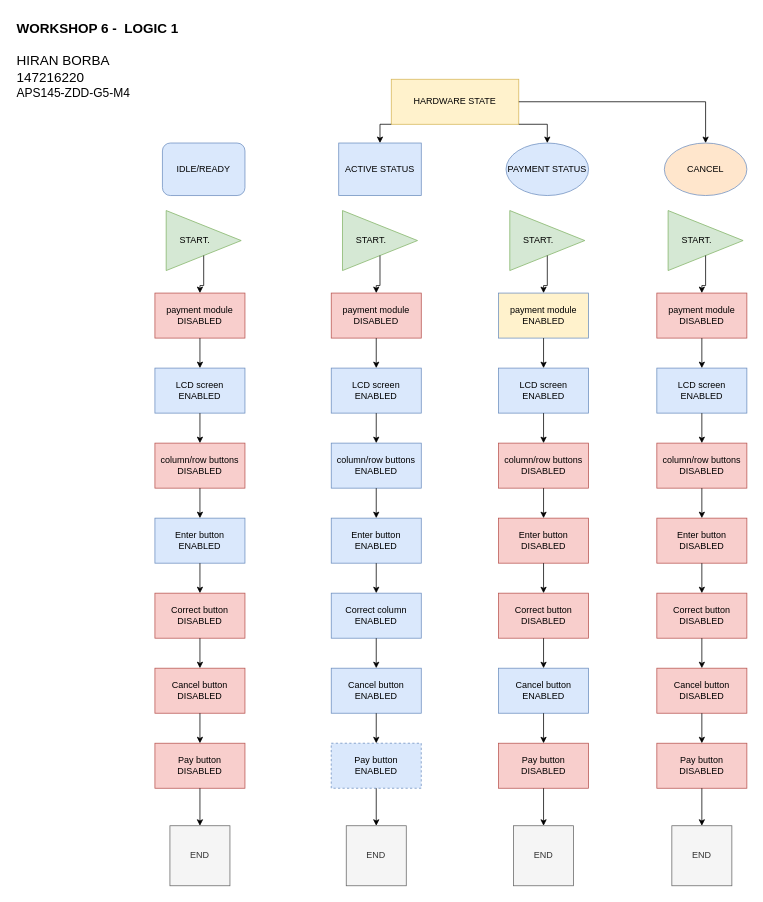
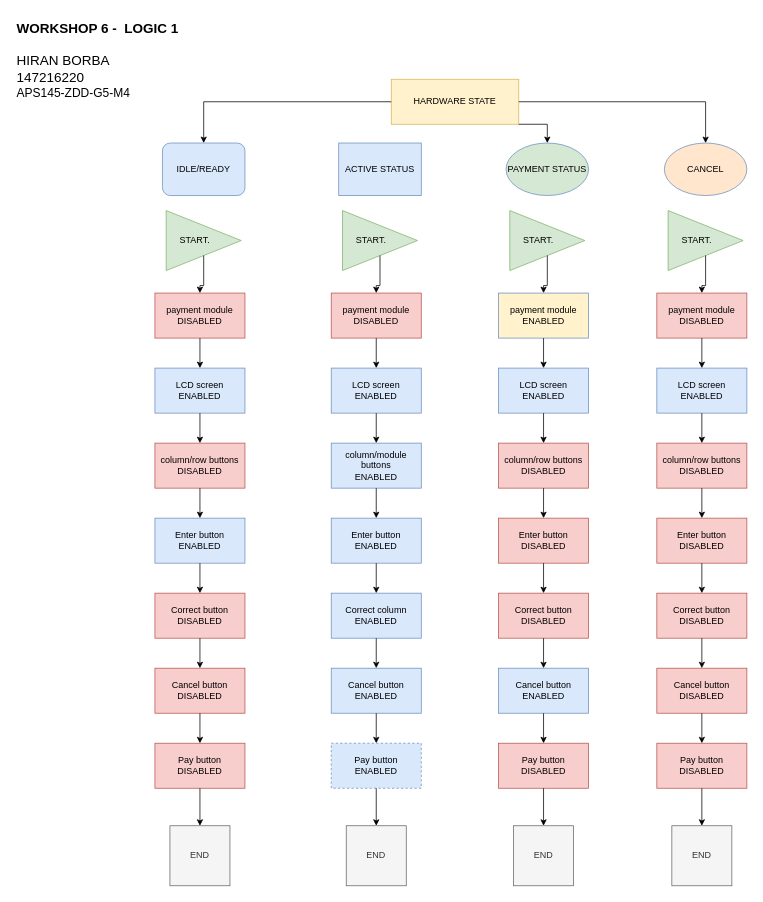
  <mxCell id="0" />
  <mxCell id="1" parent="0" />
  <mxCell id="2" value="" style="group" parent="1" vertex="1" connectable="0"><mxGeometry x="206" y="80" width="789" height="1100" as="geometry" /></mxCell>
  <mxCell id="3" value="HARDWARE STATE" style="rounded=0;whiteSpace=wrap;html=1;fillColor=#fff2cc;strokeColor=#d6b656;" parent="2" vertex="1"><mxGeometry x="315" y="25" width="170" height="60" as="geometry" /></mxCell>
  <mxCell id="4" value="" style="group" parent="2" vertex="1" connectable="0"><mxGeometry y="110" width="120" height="990" as="geometry" /></mxCell>
  <mxCell id="5" value="START.&amp;nbsp; &amp;nbsp; &amp;nbsp; &amp;nbsp;" style="triangle;whiteSpace=wrap;html=1;fillColor=#d5e8d4;strokeColor=#82b366;" parent="4" vertex="1"><mxGeometry x="15" y="90" width="100" height="80" as="geometry" /></mxCell>
  <mxCell id="6" value="IDLE/READY" style="whiteSpace=wrap;html=1;fillColor=#dae8fc;strokeColor=#6c8ebf;rounded=1;" parent="4" vertex="1"><mxGeometry x="10" width="110" height="70" as="geometry" /></mxCell>
  <mxCell id="7" value="payment module&lt;br&gt;DISABLED" style="rounded=0;whiteSpace=wrap;html=1;fillColor=#f8cecc;strokeColor=#b85450;" parent="4" vertex="1"><mxGeometry y="200" width="120" height="60" as="geometry" /></mxCell>
  <mxCell id="8" style="edgeStyle=orthogonalEdgeStyle;rounded=0;orthogonalLoop=1;jettySize=auto;html=1;entryX=0.5;entryY=0;entryDx=0;entryDy=0;" parent="4" source="5" target="7" edge="1"><mxGeometry relative="1" as="geometry" /></mxCell>
  <mxCell id="9" value="LCD screen&lt;br&gt;ENABLED" style="rounded=0;whiteSpace=wrap;html=1;fillColor=#dae8fc;strokeColor=#6c8ebf;" parent="4" vertex="1"><mxGeometry y="300" width="120" height="60" as="geometry" /></mxCell>
  <mxCell id="10" style="edgeStyle=orthogonalEdgeStyle;rounded=0;orthogonalLoop=1;jettySize=auto;html=1;entryX=0.5;entryY=0;entryDx=0;entryDy=0;" parent="4" source="7" target="9" edge="1"><mxGeometry relative="1" as="geometry" /></mxCell>
  <mxCell id="11" value="column/row buttons&lt;br&gt;DISABLED" style="rounded=0;whiteSpace=wrap;html=1;fillColor=#f8cecc;strokeColor=#b85450;" parent="4" vertex="1"><mxGeometry y="400" width="120" height="60" as="geometry" /></mxCell>
  <mxCell id="12" style="edgeStyle=orthogonalEdgeStyle;rounded=0;orthogonalLoop=1;jettySize=auto;html=1;entryX=0.5;entryY=0;entryDx=0;entryDy=0;" parent="4" source="9" target="11" edge="1"><mxGeometry relative="1" as="geometry" /></mxCell>
  <mxCell id="13" value="Enter button&lt;br&gt;ENABLED" style="rounded=0;whiteSpace=wrap;html=1;fillColor=#dae8fc;strokeColor=#6c8ebf;" parent="4" vertex="1"><mxGeometry y="500" width="120" height="60" as="geometry" /></mxCell>
  <mxCell id="14" style="edgeStyle=orthogonalEdgeStyle;rounded=0;orthogonalLoop=1;jettySize=auto;html=1;entryX=0.5;entryY=0;entryDx=0;entryDy=0;" parent="4" source="11" target="13" edge="1"><mxGeometry relative="1" as="geometry" /></mxCell>
  <mxCell id="15" value="Correct button&lt;br&gt;DISABLED" style="rounded=0;whiteSpace=wrap;html=1;fillColor=#f8cecc;strokeColor=#b85450;" parent="4" vertex="1"><mxGeometry y="600" width="120" height="60" as="geometry" /></mxCell>
  <mxCell id="16" style="edgeStyle=orthogonalEdgeStyle;rounded=0;orthogonalLoop=1;jettySize=auto;html=1;entryX=0.5;entryY=0;entryDx=0;entryDy=0;" parent="4" source="13" target="15" edge="1"><mxGeometry relative="1" as="geometry" /></mxCell>
  <mxCell id="17" value="Cancel button&lt;br&gt;DISABLED" style="rounded=0;whiteSpace=wrap;html=1;fillColor=#f8cecc;strokeColor=#b85450;" parent="4" vertex="1"><mxGeometry y="700" width="120" height="60" as="geometry" /></mxCell>
  <mxCell id="18" style="edgeStyle=orthogonalEdgeStyle;rounded=0;orthogonalLoop=1;jettySize=auto;html=1;entryX=0.5;entryY=0;entryDx=0;entryDy=0;" parent="4" source="15" target="17" edge="1"><mxGeometry relative="1" as="geometry" /></mxCell>
  <mxCell id="19" value="Pay button&lt;br&gt;DISABLED" style="rounded=0;whiteSpace=wrap;html=1;fillColor=#f8cecc;strokeColor=#b85450;" parent="4" vertex="1"><mxGeometry y="800" width="120" height="60" as="geometry" /></mxCell>
  <mxCell id="20" style="edgeStyle=orthogonalEdgeStyle;rounded=0;orthogonalLoop=1;jettySize=auto;html=1;" parent="4" source="17" target="19" edge="1"><mxGeometry relative="1" as="geometry" /></mxCell>
  <mxCell id="21" value="END" style="whiteSpace=wrap;html=1;aspect=fixed;fillColor=#f5f5f5;strokeColor=#666666;fontColor=#333333;" parent="4" vertex="1"><mxGeometry x="20" y="910" width="80" height="80" as="geometry" /></mxCell>
  <mxCell id="22" style="edgeStyle=orthogonalEdgeStyle;rounded=0;orthogonalLoop=1;jettySize=auto;html=1;entryX=0.5;entryY=0;entryDx=0;entryDy=0;" parent="4" source="19" target="21" edge="1"><mxGeometry relative="1" as="geometry" /></mxCell>
+ <mxCell id="23" style="edgeStyle=orthogonalEdgeStyle;rounded=0;orthogonalLoop=1;jettySize=auto;html=1;entryX=0.5;entryY=0;entryDx=0;entryDy=0;" parent="2" source="3" target="6" edge="1"><mxGeometry relative="1" as="geometry" /></mxCell>
  <mxCell id="24" value="" style="group" parent="2" vertex="1" connectable="0"><mxGeometry x="235" y="110" width="120" height="990" as="geometry" /></mxCell>
  <mxCell id="25" value="START.&amp;nbsp; &amp;nbsp; &amp;nbsp; &amp;nbsp;" style="triangle;whiteSpace=wrap;html=1;fillColor=#d5e8d4;strokeColor=#82b366;" parent="24" vertex="1"><mxGeometry x="15" y="90" width="100" height="80" as="geometry" /></mxCell>
  <mxCell id="26" value="ACTIVE STATUS" style="whiteSpace=wrap;html=1;fillColor=#dae8fc;strokeColor=#6c8ebf;rounded=0;" parent="24" vertex="1"><mxGeometry x="10" width="110" height="70" as="geometry" /></mxCell>
  <mxCell id="27" value="payment module&lt;br&gt;DISABLED" style="rounded=0;whiteSpace=wrap;html=1;fillColor=#f8cecc;strokeColor=#b85450;" parent="24" vertex="1"><mxGeometry y="200" width="120" height="60" as="geometry" /></mxCell>
  <mxCell id="28" style="edgeStyle=orthogonalEdgeStyle;rounded=0;orthogonalLoop=1;jettySize=auto;html=1;entryX=0.5;entryY=0;entryDx=0;entryDy=0;" parent="24" source="25" target="27" edge="1"><mxGeometry relative="1" as="geometry" /></mxCell>
  <mxCell id="29" value="LCD screen&lt;br&gt;ENABLED" style="rounded=0;whiteSpace=wrap;html=1;fillColor=#dae8fc;strokeColor=#6c8ebf;" parent="24" vertex="1"><mxGeometry y="300" width="120" height="60" as="geometry" /></mxCell>
  <mxCell id="30" style="edgeStyle=orthogonalEdgeStyle;rounded=0;orthogonalLoop=1;jettySize=auto;html=1;entryX=0.5;entryY=0;entryDx=0;entryDy=0;" parent="24" source="27" target="29" edge="1"><mxGeometry relative="1" as="geometry" /></mxCell>
- <mxCell id="31" value="column/row buttons&lt;br&gt;ENABLED" style="rounded=0;whiteSpace=wrap;html=1;fillColor=#dae8fc;strokeColor=#6c8ebf;" parent="24" vertex="1"><mxGeometry y="400" width="120" height="60" as="geometry" /></mxCell>
+ <mxCell id="31" value="column/module buttons&lt;br&gt;ENABLED" style="rounded=0;whiteSpace=wrap;html=1;fillColor=#dae8fc;strokeColor=#6c8ebf;" parent="24" vertex="1"><mxGeometry y="400" width="120" height="60" as="geometry" /></mxCell>
  <mxCell id="32" style="edgeStyle=orthogonalEdgeStyle;rounded=0;orthogonalLoop=1;jettySize=auto;html=1;entryX=0.5;entryY=0;entryDx=0;entryDy=0;" parent="24" source="29" target="31" edge="1"><mxGeometry relative="1" as="geometry" /></mxCell>
  <mxCell id="33" value="Enter button&lt;br&gt;ENABLED" style="rounded=0;whiteSpace=wrap;html=1;fillColor=#dae8fc;strokeColor=#6c8ebf;" parent="24" vertex="1"><mxGeometry y="500" width="120" height="60" as="geometry" /></mxCell>
  <mxCell id="34" style="edgeStyle=orthogonalEdgeStyle;rounded=0;orthogonalLoop=1;jettySize=auto;html=1;entryX=0.5;entryY=0;entryDx=0;entryDy=0;" parent="24" source="31" target="33" edge="1"><mxGeometry relative="1" as="geometry" /></mxCell>
  <mxCell id="35" value="Correct column&lt;br&gt;ENABLED" style="rounded=0;whiteSpace=wrap;html=1;fillColor=#dae8fc;strokeColor=#6c8ebf;" parent="24" vertex="1"><mxGeometry y="600" width="120" height="60" as="geometry" /></mxCell>
  <mxCell id="36" style="edgeStyle=orthogonalEdgeStyle;rounded=0;orthogonalLoop=1;jettySize=auto;html=1;entryX=0.5;entryY=0;entryDx=0;entryDy=0;" parent="24" source="33" target="35" edge="1"><mxGeometry relative="1" as="geometry" /></mxCell>
  <mxCell id="37" value="Cancel button&lt;br&gt;ENABLED" style="rounded=0;whiteSpace=wrap;html=1;fillColor=#dae8fc;strokeColor=#6c8ebf;" parent="24" vertex="1"><mxGeometry y="700" width="120" height="60" as="geometry" /></mxCell>
  <mxCell id="38" style="edgeStyle=orthogonalEdgeStyle;rounded=0;orthogonalLoop=1;jettySize=auto;html=1;entryX=0.5;entryY=0;entryDx=0;entryDy=0;" parent="24" source="35" target="37" edge="1"><mxGeometry relative="1" as="geometry" /></mxCell>
  <mxCell id="39" value="Pay button&lt;br&gt;ENABLED" style="rounded=0;whiteSpace=wrap;html=1;fillColor=#dae8fc;strokeColor=#6c8ebf;dashed=1;" parent="24" vertex="1"><mxGeometry y="800" width="120" height="60" as="geometry" /></mxCell>
  <mxCell id="40" style="edgeStyle=orthogonalEdgeStyle;rounded=0;orthogonalLoop=1;jettySize=auto;html=1;" parent="24" source="37" target="39" edge="1"><mxGeometry relative="1" as="geometry" /></mxCell>
  <mxCell id="41" value="END" style="whiteSpace=wrap;html=1;aspect=fixed;fillColor=#f5f5f5;strokeColor=#666666;fontColor=#333333;" parent="24" vertex="1"><mxGeometry x="20" y="910" width="80" height="80" as="geometry" /></mxCell>
  <mxCell id="42" style="edgeStyle=orthogonalEdgeStyle;rounded=0;orthogonalLoop=1;jettySize=auto;html=1;entryX=0.5;entryY=0;entryDx=0;entryDy=0;" parent="24" source="39" target="41" edge="1"><mxGeometry relative="1" as="geometry" /></mxCell>
- <mxCell id="43" style="edgeStyle=orthogonalEdgeStyle;rounded=0;orthogonalLoop=1;jettySize=auto;html=1;entryX=0.5;entryY=0;entryDx=0;entryDy=0;" parent="2" source="3" target="26" edge="1"><mxGeometry relative="1" as="geometry"><Array as="points"><mxPoint x="355" y="85" /><mxPoint x="300" y="85" /></Array></mxGeometry></mxCell>
  <mxCell id="44" value="" style="group" parent="2" vertex="1" connectable="0"><mxGeometry x="458" y="110" width="120" height="990" as="geometry" /></mxCell>
  <mxCell id="45" value="START.&amp;nbsp; &amp;nbsp; &amp;nbsp; &amp;nbsp;" style="triangle;whiteSpace=wrap;html=1;fillColor=#d5e8d4;strokeColor=#82b366;" parent="44" vertex="1"><mxGeometry x="15" y="90" width="100" height="80" as="geometry" /></mxCell>
- <mxCell id="46" value="PAYMENT STATUS" style="ellipse;whiteSpace=wrap;html=1;fillColor=#dae8fc;strokeColor=#6c8ebf;" parent="44" vertex="1"><mxGeometry x="10" width="110" height="70" as="geometry" /></mxCell>
+ <mxCell id="46" value="PAYMENT STATUS" style="ellipse;whiteSpace=wrap;html=1;fillColor=#d5e8d4;strokeColor=#6c8ebf;" parent="44" vertex="1"><mxGeometry x="10" width="110" height="70" as="geometry" /></mxCell>
  <mxCell id="47" value="payment module&lt;br&gt;ENABLED" style="rounded=0;whiteSpace=wrap;html=1;fillColor=#fff2cc;strokeColor=#6c8ebf;" parent="44" vertex="1"><mxGeometry y="200" width="120" height="60" as="geometry" /></mxCell>
  <mxCell id="48" style="edgeStyle=orthogonalEdgeStyle;rounded=0;orthogonalLoop=1;jettySize=auto;html=1;entryX=0.5;entryY=0;entryDx=0;entryDy=0;" parent="44" source="45" target="47" edge="1"><mxGeometry relative="1" as="geometry" /></mxCell>
  <mxCell id="49" value="LCD screen&lt;br&gt;ENABLED" style="rounded=0;whiteSpace=wrap;html=1;fillColor=#dae8fc;strokeColor=#6c8ebf;" parent="44" vertex="1"><mxGeometry y="300" width="120" height="60" as="geometry" /></mxCell>
  <mxCell id="50" style="edgeStyle=orthogonalEdgeStyle;rounded=0;orthogonalLoop=1;jettySize=auto;html=1;entryX=0.5;entryY=0;entryDx=0;entryDy=0;" parent="44" source="47" target="49" edge="1"><mxGeometry relative="1" as="geometry" /></mxCell>
  <mxCell id="51" value="column/row buttons&lt;br&gt;DISABLED" style="rounded=0;whiteSpace=wrap;html=1;fillColor=#f8cecc;strokeColor=#b85450;" parent="44" vertex="1"><mxGeometry y="400" width="120" height="60" as="geometry" /></mxCell>
  <mxCell id="52" style="edgeStyle=orthogonalEdgeStyle;rounded=0;orthogonalLoop=1;jettySize=auto;html=1;entryX=0.5;entryY=0;entryDx=0;entryDy=0;" parent="44" source="49" target="51" edge="1"><mxGeometry relative="1" as="geometry" /></mxCell>
  <mxCell id="53" value="Enter button&lt;br&gt;DISABLED" style="rounded=0;whiteSpace=wrap;html=1;fillColor=#f8cecc;strokeColor=#b85450;" parent="44" vertex="1"><mxGeometry y="500" width="120" height="60" as="geometry" /></mxCell>
  <mxCell id="54" style="edgeStyle=orthogonalEdgeStyle;rounded=0;orthogonalLoop=1;jettySize=auto;html=1;entryX=0.5;entryY=0;entryDx=0;entryDy=0;" parent="44" source="51" target="53" edge="1"><mxGeometry relative="1" as="geometry" /></mxCell>
  <mxCell id="55" value="Correct button&lt;br&gt;DISABLED" style="rounded=0;whiteSpace=wrap;html=1;fillColor=#f8cecc;strokeColor=#b85450;" parent="44" vertex="1"><mxGeometry y="600" width="120" height="60" as="geometry" /></mxCell>
  <mxCell id="56" style="edgeStyle=orthogonalEdgeStyle;rounded=0;orthogonalLoop=1;jettySize=auto;html=1;entryX=0.5;entryY=0;entryDx=0;entryDy=0;" parent="44" source="53" target="55" edge="1"><mxGeometry relative="1" as="geometry" /></mxCell>
  <mxCell id="57" value="Cancel button&lt;br&gt;ENABLED" style="rounded=0;whiteSpace=wrap;html=1;fillColor=#dae8fc;strokeColor=#6c8ebf;" parent="44" vertex="1"><mxGeometry y="700" width="120" height="60" as="geometry" /></mxCell>
  <mxCell id="58" style="edgeStyle=orthogonalEdgeStyle;rounded=0;orthogonalLoop=1;jettySize=auto;html=1;entryX=0.5;entryY=0;entryDx=0;entryDy=0;" parent="44" source="55" target="57" edge="1"><mxGeometry relative="1" as="geometry" /></mxCell>
  <mxCell id="59" value="Pay button&lt;br&gt;DISABLED" style="rounded=0;whiteSpace=wrap;html=1;fillColor=#f8cecc;strokeColor=#b85450;" parent="44" vertex="1"><mxGeometry y="800" width="120" height="60" as="geometry" /></mxCell>
  <mxCell id="60" style="edgeStyle=orthogonalEdgeStyle;rounded=0;orthogonalLoop=1;jettySize=auto;html=1;" parent="44" source="57" target="59" edge="1"><mxGeometry relative="1" as="geometry" /></mxCell>
  <mxCell id="61" value="END" style="whiteSpace=wrap;html=1;aspect=fixed;fillColor=#f5f5f5;strokeColor=#666666;fontColor=#333333;" parent="44" vertex="1"><mxGeometry x="20" y="910" width="80" height="80" as="geometry" /></mxCell>
  <mxCell id="62" style="edgeStyle=orthogonalEdgeStyle;rounded=0;orthogonalLoop=1;jettySize=auto;html=1;entryX=0.5;entryY=0;entryDx=0;entryDy=0;" parent="44" source="59" target="61" edge="1"><mxGeometry relative="1" as="geometry" /></mxCell>
  <mxCell id="63" style="edgeStyle=orthogonalEdgeStyle;rounded=0;orthogonalLoop=1;jettySize=auto;html=1;entryX=0.5;entryY=0;entryDx=0;entryDy=0;" parent="2" source="3" target="46" edge="1"><mxGeometry relative="1" as="geometry"><Array as="points"><mxPoint x="445" y="85" /><mxPoint x="523" y="85" /></Array></mxGeometry></mxCell>
  <mxCell id="64" value="" style="group" parent="2" vertex="1" connectable="0"><mxGeometry x="669" y="110" width="120" height="990" as="geometry" /></mxCell>
  <mxCell id="65" value="START.&amp;nbsp; &amp;nbsp; &amp;nbsp; &amp;nbsp;" style="triangle;whiteSpace=wrap;html=1;fillColor=#d5e8d4;strokeColor=#82b366;" parent="64" vertex="1"><mxGeometry x="15" y="90" width="100" height="80" as="geometry" /></mxCell>
  <mxCell id="66" value="CANCEL" style="ellipse;whiteSpace=wrap;html=1;fillColor=#ffe6cc;strokeColor=#6c8ebf;" parent="64" vertex="1"><mxGeometry x="10" width="110" height="70" as="geometry" /></mxCell>
  <mxCell id="67" value="payment module&lt;br&gt;DISABLED" style="rounded=0;whiteSpace=wrap;html=1;fillColor=#f8cecc;strokeColor=#b85450;" parent="64" vertex="1"><mxGeometry y="200" width="120" height="60" as="geometry" /></mxCell>
  <mxCell id="68" style="edgeStyle=orthogonalEdgeStyle;rounded=0;orthogonalLoop=1;jettySize=auto;html=1;entryX=0.5;entryY=0;entryDx=0;entryDy=0;" parent="64" source="65" target="67" edge="1"><mxGeometry relative="1" as="geometry" /></mxCell>
  <mxCell id="69" value="LCD screen&lt;br&gt;ENABLED" style="rounded=0;whiteSpace=wrap;html=1;fillColor=#dae8fc;strokeColor=#6c8ebf;" parent="64" vertex="1"><mxGeometry y="300" width="120" height="60" as="geometry" /></mxCell>
  <mxCell id="70" style="edgeStyle=orthogonalEdgeStyle;rounded=0;orthogonalLoop=1;jettySize=auto;html=1;entryX=0.5;entryY=0;entryDx=0;entryDy=0;" parent="64" source="67" target="69" edge="1"><mxGeometry relative="1" as="geometry" /></mxCell>
  <mxCell id="71" value="column/row buttons&lt;br&gt;DISABLED" style="rounded=0;whiteSpace=wrap;html=1;fillColor=#f8cecc;strokeColor=#b85450;" parent="64" vertex="1"><mxGeometry y="400" width="120" height="60" as="geometry" /></mxCell>
  <mxCell id="72" style="edgeStyle=orthogonalEdgeStyle;rounded=0;orthogonalLoop=1;jettySize=auto;html=1;entryX=0.5;entryY=0;entryDx=0;entryDy=0;" parent="64" source="69" target="71" edge="1"><mxGeometry relative="1" as="geometry" /></mxCell>
  <mxCell id="73" value="Enter button&lt;br&gt;DISABLED" style="rounded=0;whiteSpace=wrap;html=1;fillColor=#f8cecc;strokeColor=#b85450;" parent="64" vertex="1"><mxGeometry y="500" width="120" height="60" as="geometry" /></mxCell>
  <mxCell id="74" style="edgeStyle=orthogonalEdgeStyle;rounded=0;orthogonalLoop=1;jettySize=auto;html=1;entryX=0.5;entryY=0;entryDx=0;entryDy=0;" parent="64" source="71" target="73" edge="1"><mxGeometry relative="1" as="geometry" /></mxCell>
  <mxCell id="75" value="Correct button&lt;br&gt;DISABLED" style="rounded=0;whiteSpace=wrap;html=1;fillColor=#f8cecc;strokeColor=#b85450;" parent="64" vertex="1"><mxGeometry y="600" width="120" height="60" as="geometry" /></mxCell>
  <mxCell id="76" style="edgeStyle=orthogonalEdgeStyle;rounded=0;orthogonalLoop=1;jettySize=auto;html=1;entryX=0.5;entryY=0;entryDx=0;entryDy=0;" parent="64" source="73" target="75" edge="1"><mxGeometry relative="1" as="geometry" /></mxCell>
  <mxCell id="77" value="Cancel button&lt;br&gt;DISABLED" style="rounded=0;whiteSpace=wrap;html=1;fillColor=#f8cecc;strokeColor=#b85450;" parent="64" vertex="1"><mxGeometry y="700" width="120" height="60" as="geometry" /></mxCell>
  <mxCell id="78" style="edgeStyle=orthogonalEdgeStyle;rounded=0;orthogonalLoop=1;jettySize=auto;html=1;entryX=0.5;entryY=0;entryDx=0;entryDy=0;" parent="64" source="75" target="77" edge="1"><mxGeometry relative="1" as="geometry" /></mxCell>
  <mxCell id="79" value="Pay button&lt;br&gt;DISABLED" style="rounded=0;whiteSpace=wrap;html=1;fillColor=#f8cecc;strokeColor=#b85450;" parent="64" vertex="1"><mxGeometry y="800" width="120" height="60" as="geometry" /></mxCell>
  <mxCell id="80" style="edgeStyle=orthogonalEdgeStyle;rounded=0;orthogonalLoop=1;jettySize=auto;html=1;" parent="64" source="77" target="79" edge="1"><mxGeometry relative="1" as="geometry" /></mxCell>
  <mxCell id="81" value="END" style="whiteSpace=wrap;html=1;aspect=fixed;fillColor=#f5f5f5;strokeColor=#666666;fontColor=#333333;" parent="64" vertex="1"><mxGeometry x="20" y="910" width="80" height="80" as="geometry" /></mxCell>
  <mxCell id="82" style="edgeStyle=orthogonalEdgeStyle;rounded=0;orthogonalLoop=1;jettySize=auto;html=1;entryX=0.5;entryY=0;entryDx=0;entryDy=0;" parent="64" source="79" target="81" edge="1"><mxGeometry relative="1" as="geometry" /></mxCell>
  <mxCell id="83" style="edgeStyle=orthogonalEdgeStyle;rounded=0;orthogonalLoop=1;jettySize=auto;html=1;entryX=0.5;entryY=0;entryDx=0;entryDy=0;" parent="2" source="3" target="66" edge="1"><mxGeometry relative="1" as="geometry" /></mxCell>
  <mxCell id="84" value="&lt;font style=&quot;font-size: 18px;&quot;&gt;&lt;b&gt;WORKSHOP 6 -&amp;nbsp; LOGIC 1&lt;/b&gt;&lt;br&gt;&lt;br&gt;HIRAN BORBA&lt;br&gt;147216220&lt;br&gt;&lt;/font&gt;&lt;div style=&quot;&quot;&gt;&lt;span style=&quot;background-color: initial;&quot;&gt;&lt;font size=&quot;3&quot;&gt;APS145-ZDD-G5-M4&lt;/font&gt;&lt;/span&gt;&lt;/div&gt;" style="text;html=1;align=left;verticalAlign=middle;resizable=0;points=[];autosize=1;strokeColor=none;fillColor=none;" parent="1" vertex="1"><mxGeometry x="20" y="20" width="240" height="120" as="geometry" /></mxCell>
